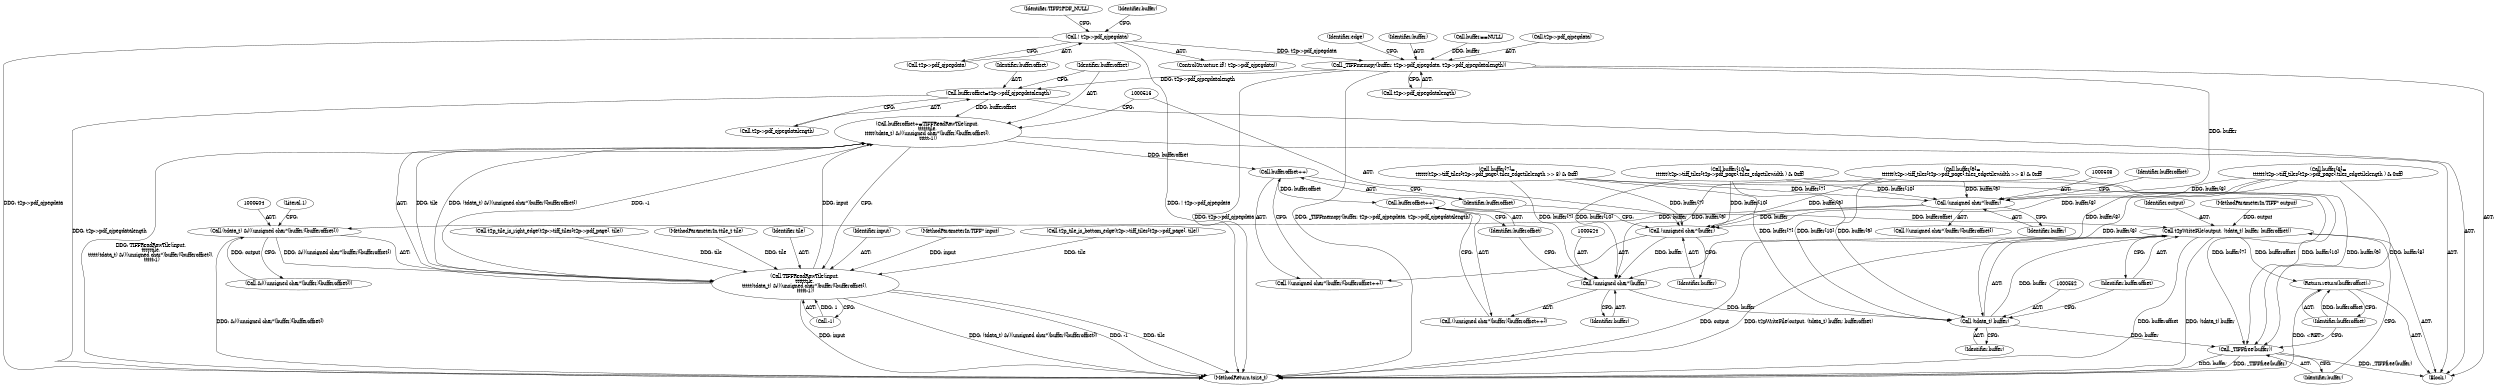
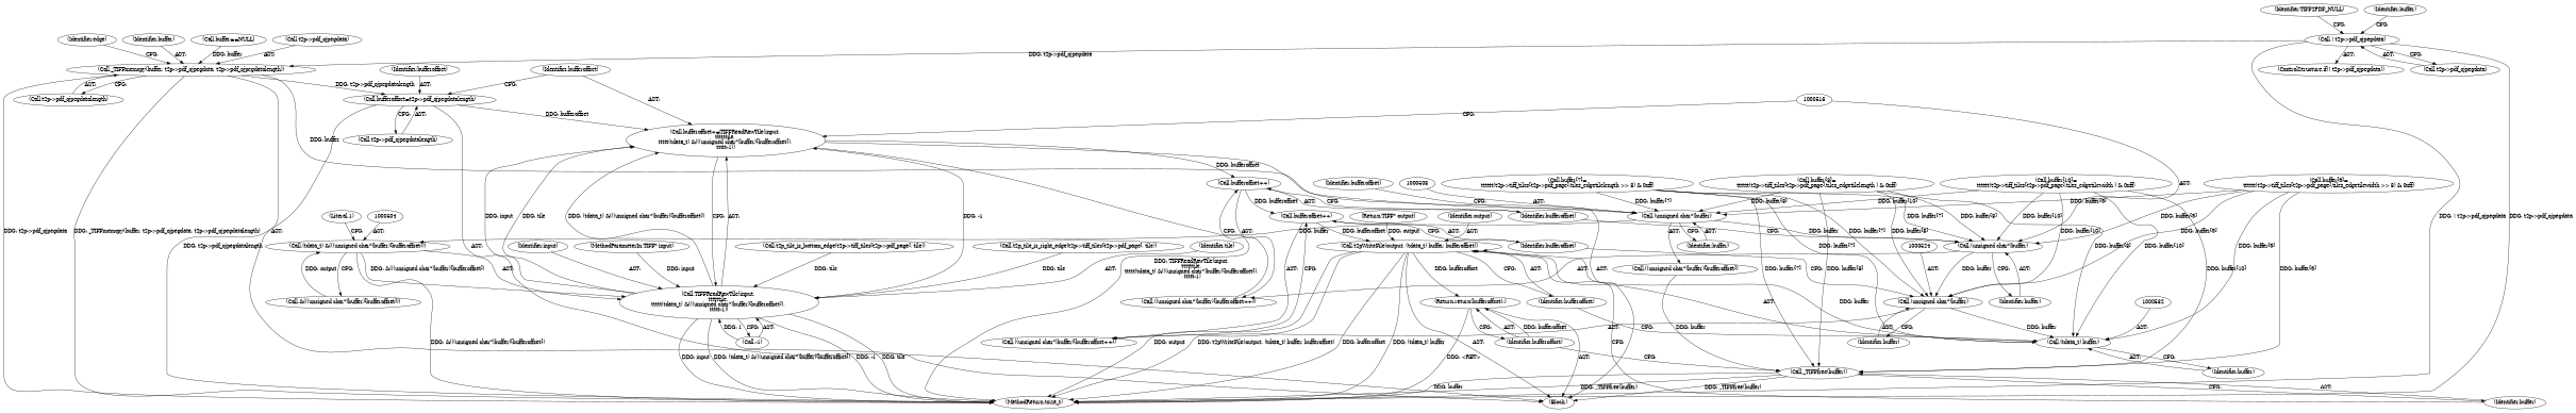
  digraph {
    n1 [label="(Call,! t2p->pdf_ojpegdata)"]
    n2 [label="(Call,_TIFFmemcpy(buffer, t2p->pdf_ojpegdata, t2p->pdf_ojpegdatalength))"]
    n3 [label="(MethodReturn,tsize_t)"]
    n4 [label="(ControlStructure,if(! t2p->pdf_ojpegdata))"]
    n5 [label="(Call,t2p->pdf_ojpegdata)"]
    n6 [label="(Call,bufferoffset=t2p->pdf_ojpegdatalength)"]
    n7 [label="(Call,(unsigned char*)buffer)"]
    n8 [label="(Block,)"]
    n9 [label="(Call,t2p->pdf_ojpegdatalength)"]
    n10 [label="(Call,bufferoffset+=TIFFReadRawTile(input, \n\t\t\t\t\ttile, \n\t\t\t\t\t(tdata_t) &(((unsigned char*)buffer)[bufferoffset]), \n\t\t\t\t\t-1))"]
    n11 [label="(Call,t2p->pdf_ojpegdatalength)"]
    n12 [label="(Call,(tdata_t) &(((unsigned char*)buffer)[bufferoffset]))"]
    n13 [label="(Call,(unsigned char*)buffer)"]
    n14 [label="(Identifier,buffer)"]
    n15 [label="(Call,((unsigned char*)buffer)[bufferoffset])"]
    n16 [label="(Call,bufferoffset++)"]
    n17 [label="(Call,TIFFReadRawTile(input, \n\t\t\t\t\ttile, \n\t\t\t\t\t(tdata_t) &(((unsigned char*)buffer)[bufferoffset]), \n\t\t\t\t\t-1))"]
    n18 [label="(Call,bufferoffset++)"]
    n19 [label="(Identifier,bufferoffset)"]
    n20 [label="(Call,((unsigned char*)buffer)[bufferoffset++])"]
    n21 [label="(Call,-1)"]
    n22 [label="(Call,t2pWriteFile(output, (tdata_t) buffer, bufferoffset))"]
    n23 [label="(Identifier,bufferoffset)"]
    n24 [label="(Call,((unsigned char*)buffer)[bufferoffset++])"]
    n25 [label="(Return,return(bufferoffset);)"]
    n26 [label="(Identifier,bufferoffset)"]
    n27 [label="(Call,(unsigned char*)buffer)"]
    n28 [label="(Identifier,bufferoffset)"]
    n29 [label="(Call,(tdata_t) buffer)"]
    n30 [label="(Call,_TIFFfree(buffer))"]
    n31 [label="(Call,&(((unsigned char*)buffer)[bufferoffset]))"]
    n32 [label="(Identifier,buffer)"]
    n33 [label="(Identifier,buffer)"]
    n34 [label="(Identifier,buffer)"]
    n35 [label="(Identifier,buffer)"]
    n36 [label="(Call,buffer[7]=\n\t\t\t\t\t\t(t2p->tiff_tiles[t2p->pdf_page].tiles_edgetilelength >> 8) & 0xff)"]
    n37 [label="(Call,t2p_tile_is_right_edge(t2p->tiff_tiles[t2p->pdf_page], tile))"]
-   n38 [label="(MethodParameterIn,ttile_t tile)"]
    n39 [label="(Identifier,bufferoffset)"]
    n40 [label="(Identifier,TIFF2PDF_NULL)"]
    n41 [label="(Identifier,edge)"]
    n42 [label="(Identifier,buffer)"]
    n43 [label="(Identifier,tile)"]
    n44 [label="(Call,buffer[8]=\n\t\t\t\t\t\t(t2p->tiff_tiles[t2p->pdf_page].tiles_edgetilelength ) & 0xff)"]
    n45 [label="(Call,buffer[10]=\n\t\t\t\t\t\t(t2p->tiff_tiles[t2p->pdf_page].tiles_edgetilewidth ) & 0xff)"]
    n46 [label="(Identifier,bufferoffset)"]
    n47 [label="(Identifier,buffer)"]
    n48 [label="(Identifier,input)"]
    n49 [label="(MethodParameterIn,TIFF* input)"]
-   n50 [label="(MethodParameterIn,TIFF* output)"]
+   n50 [label="(Return,TIFF* output)"]
    n51 [label="(Literal,1)"]
    n52 [label="(Call,buffer[9]=\n\t\t\t\t\t\t(t2p->tiff_tiles[t2p->pdf_page].tiles_edgetilewidth >> 8) & 0xff)"]
    n53 [label="(Call,t2p_tile_is_bottom_edge(t2p->tiff_tiles[t2p->pdf_page], tile))"]
    n54 [label="(Identifier,bufferoffset)"]
    n55 [label="(Identifier,output)"]
    n56 [label="(Call,buffer==NULL)"]
    n57 [label="(Call,t2p->pdf_ojpegdata)"]
    1000516
    1000508
    1000504
    1000524
    1000532
    n1 -> n2 [label="DDG: t2p->pdf_ojpegdata"]
    n1 -> n3 [label="DDG: t2p->pdf_ojpegdata"]
    n1 -> n3 [label="DDG: ! t2p->pdf_ojpegdata"]
    n1 -> n4 [label="AST: "]
    n1 -> n5 [label="CFG: "]
    n2 -> n3 [label="DDG: t2p->pdf_ojpegdata"]
    n2 -> n3 [label="DDG: _TIFFmemcpy(buffer, t2p->pdf_ojpegdata, t2p->pdf_ojpegdatalength)"]
    n2 -> n6 [label="DDG: t2p->pdf_ojpegdatalength"]
    n2 -> n7 [label="DDG: buffer"]
    n2 -> n8 [label="AST: "]
    n2 -> n9 [label="CFG: "]
    n5 -> n1 [label="AST: "]
    n6 -> n3 [label="DDG: t2p->pdf_ojpegdatalength"]
    n6 -> n8 [label="AST: "]
    n6 -> n10 [label="DDG: bufferoffset"]
    n6 -> n11 [label="CFG: "]
    n7 -> n12 [label="DDG: buffer"]
    n7 -> n13 [label="DDG: buffer"]
    n7 -> n14 [label="CFG: "]
    n7 -> n15 [label="AST: "]
    n9 -> n2 [label="AST: "]
    n10 -> n3 [label="DDG: TIFFReadRawTile(input, \n\t\t\t\t\ttile, \n\t\t\t\t\t(tdata_t) &(((unsigned char*)buffer)[bufferoffset]), \n\t\t\t\t\t-1)"]
    n10 -> n8 [label="AST: "]
    n10 -> n16 [label="DDG: bufferoffset"]
    n10 -> n17 [label="CFG: "]
    n11 -> n6 [label="AST: "]
    n12 -> n3 [label="DDG: &(((unsigned char*)buffer)[bufferoffset])"]
    n12 -> n17 [label="AST: "]
    n12 -> n17 [label="DDG: &(((unsigned char*)buffer)[bufferoffset])"]
    n12 -> n31 [label="CFG: "]
    n13 -> n20 [label="AST: "]
    n13 -> n27 [label="DDG: buffer"]
    n13 -> n32 [label="CFG: "]
    n14 -> n7 [label="AST: "]
    n16 -> n18 [label="DDG: bufferoffset"]
    n16 -> n19 [label="CFG: "]
    n16 -> n20 [label="AST: "]
    n17 -> n3 [label="DDG: (tdata_t) &(((unsigned char*)buffer)[bufferoffset])"]
    n17 -> n3 [label="DDG: -1"]
    n17 -> n3 [label="DDG: tile"]
    n17 -> n3 [label="DDG: input"]
    n17 -> n10 [label="AST: "]
    n17 -> n10 [label="DDG: input"]
    n17 -> n10 [label="DDG: tile"]
    n17 -> n10 [label="DDG: (tdata_t) &(((unsigned char*)buffer)[bufferoffset])"]
    n17 -> n10 [label="DDG: -1"]
    n17 -> n21 [label="CFG: "]
    n18 -> n22 [label="DDG: bufferoffset"]
    n18 -> n23 [label="CFG: "]
    n18 -> n24 [label="AST: "]
    n19 -> n13 [label="CFG: "]
    n19 -> n16 [label="AST: "]
    n20 -> n16 [label="CFG: "]
    n21 -> n17 [label="AST: "]
    n21 -> n17 [label="DDG: 1"]
    n22 -> n3 [label="DDG: (tdata_t) buffer"]
    n22 -> n3 [label="DDG: output"]
    n22 -> n3 [label="DDG: t2pWriteFile(output, (tdata_t) buffer, bufferoffset)"]
    n22 -> n3 [label="DDG: bufferoffset"]
    n22 -> n8 [label="AST: "]
    n22 -> n25 [label="DDG: bufferoffset"]
    n22 -> n26 [label="CFG: "]
    n23 -> n18 [label="AST: "]
    n23 -> n27 [label="CFG: "]
    n24 -> n18 [label="CFG: "]
    n25 -> n3 [label="DDG: <RET>"]
    n25 -> n8 [label="AST: "]
    n25 -> n28 [label="CFG: "]
    n26 -> n22 [label="AST: "]
    n26 -> n29 [label="CFG: "]
    n27 -> n24 [label="AST: "]
    n27 -> n29 [label="DDG: buffer"]
    n27 -> n33 [label="CFG: "]
    n28 -> n25 [label="AST: "]
    n28 -> n25 [label="DDG: bufferoffset"]
    n28 -> n30 [label="CFG: "]
    n29 -> n22 [label="AST: "]
    n29 -> n22 [label="DDG: buffer"]
-   n29 -> n30 [label="DDG: buffer"]
+   n15 -> n30 [label="DDG: buffer"]
    n29 -> n34 [label="CFG: "]
    n30 -> n3 [label="DDG: buffer"]
    n30 -> n3 [label="DDG: _TIFFfree(buffer)"]
    n30 -> n8 [label="DDG: _TIFFfree(buffer)"]
    n30 -> n35 [label="CFG: "]
    n31 -> n12 [label="DDG: output"]
    n32 -> n13 [label="AST: "]
    n33 -> n27 [label="AST: "]
    n34 -> n29 [label="AST: "]
    n35 -> n22 [label="CFG: "]
    n35 -> n30 [label="AST: "]
    n36 -> n7 [label="DDG: buffer[7]"]
    n36 -> n13 [label="DDG: buffer[7]"]
    n36 -> n27 [label="DDG: buffer[7]"]
    n36 -> n29 [label="DDG: buffer[7]"]
    n36 -> n30 [label="DDG: buffer[7]"]
    n37 -> n17 [label="DDG: tile"]
-   n38 -> n17 [label="DDG: tile"]
    n39 -> n6 [label="AST: "]
    n40 -> n1 [label="CFG: "]
    n41 -> n2 [label="CFG: "]
    n42 -> n1 [label="CFG: "]
    n43 -> n17 [label="AST: "]
    n44 -> n7 [label="DDG: buffer[8]"]
    n44 -> n13 [label="DDG: buffer[8]"]
    n44 -> n27 [label="DDG: buffer[8]"]
    n44 -> n29 [label="DDG: buffer[8]"]
    n44 -> n30 [label="DDG: buffer[8]"]
    n45 -> n7 [label="DDG: buffer[10]"]
    n45 -> n13 [label="DDG: buffer[10]"]
    n45 -> n27 [label="DDG: buffer[10]"]
    n45 -> n29 [label="DDG: buffer[10]"]
    n45 -> n30 [label="DDG: buffer[10]"]
    n46 -> n7 [label="CFG: "]
    n47 -> n2 [label="AST: "]
    n48 -> n17 [label="AST: "]
    n49 -> n17 [label="DDG: input"]
    n50 -> n22 [label="DDG: output"]
    n51 -> n12 [label="CFG: "]
    n52 -> n7 [label="DDG: buffer[9]"]
    n52 -> n13 [label="DDG: buffer[9]"]
    n52 -> n27 [label="DDG: buffer[9]"]
    n52 -> n29 [label="DDG: buffer[9]"]
    n52 -> n30 [label="DDG: buffer[9]"]
    n53 -> n17 [label="DDG: tile"]
    n54 -> n6 [label="CFG: "]
    n54 -> n10 [label="AST: "]
    n55 -> n22 [label="AST: "]
    n56 -> n2 [label="DDG: buffer"]
    n57 -> n2 [label="AST: "]
    1000516 -> n10 [label="CFG: "]
    1000516 -> n13 [label="AST: "]
    1000508 -> n7 [label="AST: "]
    1000504 -> n12 [label="AST: "]
    1000524 -> n27 [label="AST: "]
    1000532 -> n29 [label="AST: "]
  }
